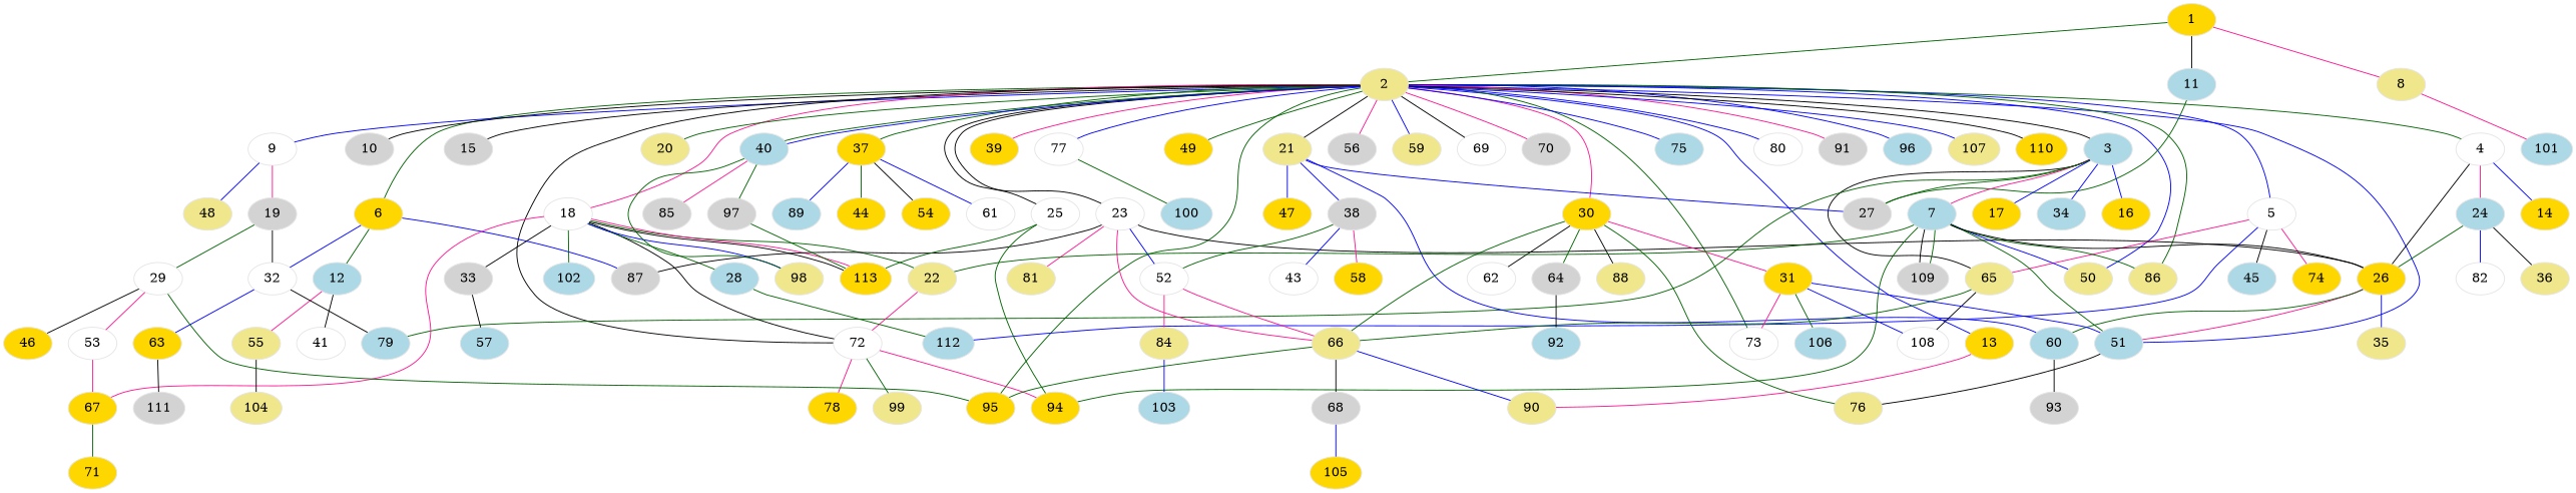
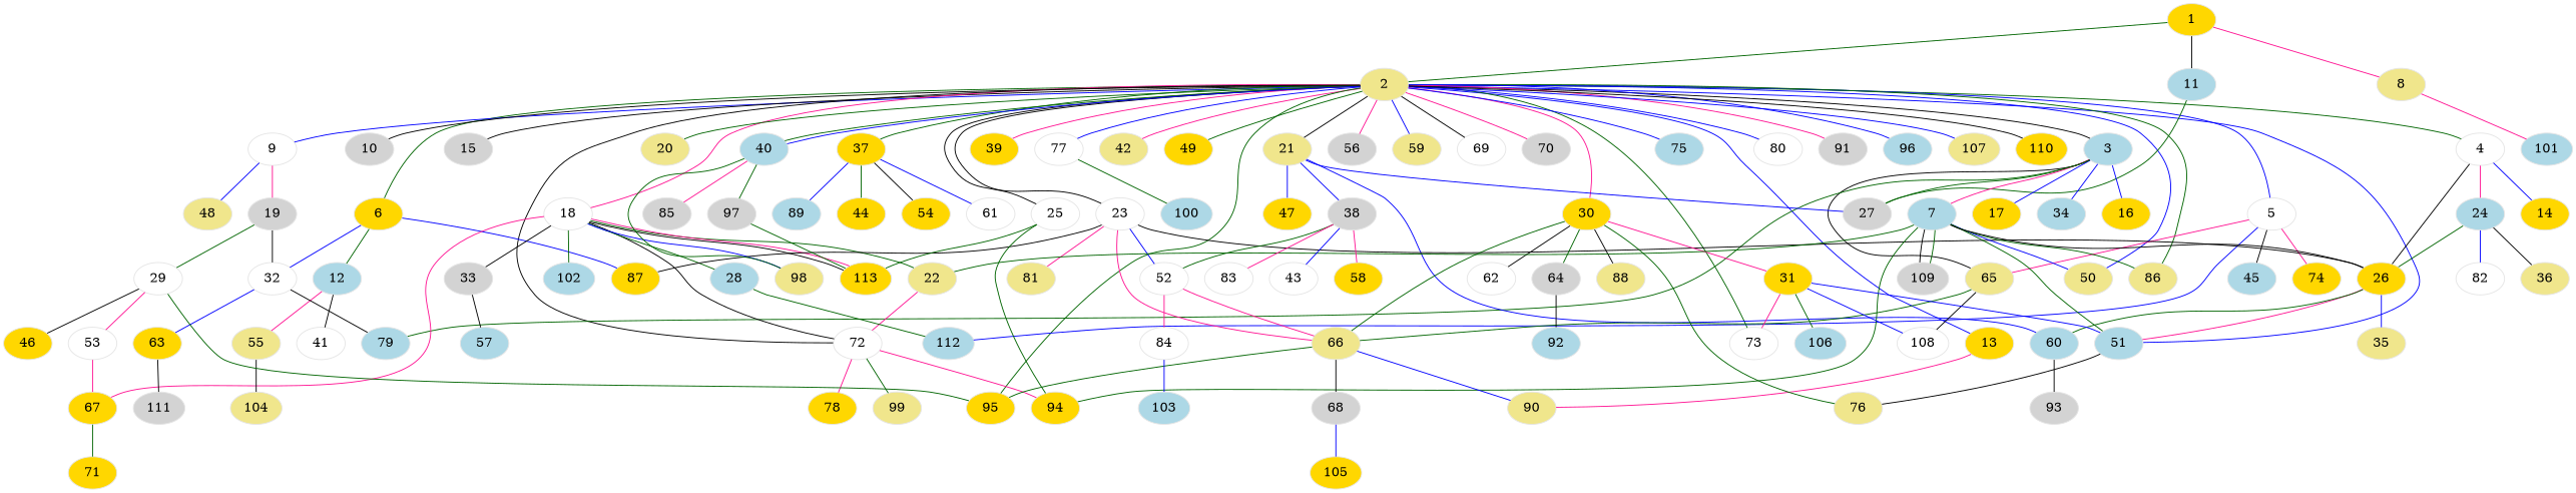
  graph {
    node [color=gray90 fillcolor=gold style=filled]
    edge [color=darkgreen]
    2 [fillcolor=khaki]
    1
    8 [fillcolor=khaki]
    11 [fillcolor=lightblue]
    3 [fillcolor=lightblue]
    4 [fillcolor=white]
    5 [fillcolor=white]
    6
    9 [fillcolor=white]
    10 [fillcolor=lightgrey]
    13
    15 [fillcolor=lightgrey]
    18 [fillcolor=white]
    20 [fillcolor=khaki]
    21 [fillcolor=khaki]
    23 [fillcolor=white]
    25 [fillcolor=white]
    30
    37
    39
    40 [fillcolor=lightblue]
+   42 [fillcolor=khaki]
    49
    50 [fillcolor=khaki]
    51 [fillcolor=lightblue]
    56 [fillcolor=lightgrey]
    59 [fillcolor=khaki]
    69 [fillcolor=white]
    70 [fillcolor=lightgrey]
    72 [fillcolor=white]
    73 [fillcolor=white]
    75 [fillcolor=lightblue]
    77 [fillcolor=white]
    80 [fillcolor=white]
    86 [fillcolor=khaki]
    91 [fillcolor=lightgrey]
    95
    96 [fillcolor=lightblue]
    107 [fillcolor=khaki]
    110
    101 [fillcolor=lightblue]
    27 [fillcolor=lightgrey]
    7 [fillcolor=lightblue]
    16
    17
    34 [fillcolor=lightblue]
    65 [fillcolor=khaki]
    79 [fillcolor=lightblue]
    26
    14
    24 [fillcolor=lightblue]
    45 [fillcolor=lightblue]
    74
    112 [fillcolor=lightblue]
    12 [fillcolor=lightblue]
    32 [fillcolor=white]
-   87 [fillcolor=lightgrey]
+   87
    19 [fillcolor=lightgrey]
    48 [fillcolor=khaki]
    90 [fillcolor=khaki]
    22 [fillcolor=khaki]
    28 [fillcolor=lightblue]
    33 [fillcolor=lightgrey]
    67
    98 [fillcolor=khaki]
    102 [fillcolor=lightblue]
    113
    38 [fillcolor=lightgrey]
    47
    60 [fillcolor=lightblue]
    52 [fillcolor=white]
    66 [fillcolor=khaki]
    81 [fillcolor=khaki]
    94
    31
    62 [fillcolor=white]
    64 [fillcolor=lightgrey]
    76 [fillcolor=khaki]
    88 [fillcolor=khaki]
    44
    54
    61 [fillcolor=white]
    89 [fillcolor=lightblue]
    85 [fillcolor=lightgrey]
    97 [fillcolor=lightgrey]
    78
    99 [fillcolor=khaki]
    100 [fillcolor=lightblue]
    109 [fillcolor=lightgrey]
    35 [fillcolor=khaki]
    108 [fillcolor=white]
    36 [fillcolor=khaki]
    82 [fillcolor=white]
    41 [fillcolor=white]
    55 [fillcolor=khaki]
    63
    29 [fillcolor=white]
    104 [fillcolor=khaki]
    57 [fillcolor=lightblue]
    71
    46
    53 [fillcolor=white]
    43 [fillcolor=white]
    58
+   83 [fillcolor=white]
    93 [fillcolor=lightgrey]
-   84 [fillcolor=khaki]
+   84 [fillcolor=white]
    68 [fillcolor=lightgrey]
    106 [fillcolor=lightblue]
    92 [fillcolor=lightblue]
    111 [fillcolor=lightgrey]
    103 [fillcolor=lightblue]
    105
    2 -- 3 [color=black]
    2 -- 4
    2 -- 5 [color=blue]
    2 -- 6
    2 -- 9 [color=blue]
    2 -- 10 [color=black]
    2 -- 13 [color=blue]
    2 -- 15 [color=black]
    2 -- 18 [color=deeppink]
    2 -- 20
    2 -- 21 [color=black]
    2 -- 23 [color=black]
    2 -- 25 [color=black]
    2 -- 30 [color=deeppink]
    2 -- 37
    2 -- 39 [color=deeppink]
    2 -- 40
    2 -- 40 [color=blue]
+   2 -- 42 [color=deeppink]
    2 -- 49
    2 -- 50 [color=blue]
    2 -- 51 [color=blue]
    2 -- 56 [color=deeppink]
    2 -- 59 [color=blue]
    2 -- 69 [color=black]
    2 -- 70 [color=deeppink]
    2 -- 72 [color=black]
    2 -- 73
    2 -- 75 [color=blue]
    2 -- 77 [color=blue]
    2 -- 80 [color=blue]
    2 -- 86
    2 -- 91 [color=deeppink]
    2 -- 95
    2 -- 96 [color=blue]
    2 -- 107 [color=blue]
    2 -- 110 [color=black]
    1 -- 2
    1 -- 8 [color=deeppink]
    1 -- 11 [color=black]
    8 -- 101 [color=deeppink]
    11 -- 27
    3 -- 27
    3 -- 7 [color=deeppink]
    3 -- 16 [color=blue]
    3 -- 17 [color=blue]
    3 -- 34 [color=blue]
    3 -- 65 [color=black]
    3 -- 79
    4 -- 26 [color=black]
    4 -- 14 [color=blue]
    4 -- 24 [color=deeppink]
    5 -- 65 [color=deeppink]
    5 -- 45 [color=black]
    5 -- 74 [color=deeppink]
    5 -- 112 [color=blue]
    6 -- 12
    6 -- 32 [color=blue]
    6 -- 87 [color=blue]
    9 -- 19 [color=deeppink]
    9 -- 48 [color=blue]
    13 -- 90 [color=deeppink]
    18 -- 72 [color=black]
    18 -- 22
    18 -- 28
    18 -- 33 [color=black]
    18 -- 67 [color=deeppink]
    18 -- 98 [color=blue]
    18 -- 102
    18 -- 113 [color=black]
    18 -- 113 [color=deeppink]
    21 -- 27 [color=blue]
    21 -- 38 [color=blue]
    21 -- 47 [color=blue]
    21 -- 60 [color=blue]
    23 -- 26 [color=black]
    23 -- 87 [color=black]
    23 -- 52 [color=blue]
    23 -- 66 [color=deeppink]
    23 -- 81 [color=deeppink]
    25 -- 113
    25 -- 94
    30 -- 66
    30 -- 31 [color=deeppink]
    30 -- 62 [color=black]
    30 -- 64
    30 -- 76
    30 -- 88 [color=black]
    37 -- 44
    37 -- 54 [color=black]
    37 -- 61 [color=blue]
    37 -- 89 [color=blue]
    40 -- 98
    40 -- 85 [color=deeppink]
    40 -- 97
    51 -- 76 [color=black]
    72 -- 94 [color=deeppink]
    72 -- 78 [color=deeppink]
    72 -- 99
    77 -- 100
    7 -- 50 [color=blue]
    7 -- 51
    7 -- 86
    7 -- 26 [color=black]
    7 -- 22
    7 -- 94
    7 -- 109 [color=black]
    7 -- 109
    65 -- 66
    65 -- 108 [color=black]
    26 -- 51 [color=deeppink]
    26 -- 60
    26 -- 35 [color=blue]
    24 -- 26
    24 -- 36 [color=black]
    24 -- 82 [color=blue]
    12 -- 41 [color=black]
    12 -- 55 [color=deeppink]
    32 -- 79 [color=black]
    32 -- 63 [color=blue]
    19 -- 32 [color=black]
    19 -- 29
    22 -- 72 [color=deeppink]
    28 -- 112
    33 -- 57 [color=black]
    67 -- 71
    38 -- 52
    38 -- 43 [color=blue]
    38 -- 58 [color=deeppink]
+   38 -- 83 [color=deeppink]
    60 -- 93 [color=black]
    52 -- 66 [color=deeppink]
    52 -- 84 [color=deeppink]
    66 -- 95
    66 -- 90 [color=blue]
    66 -- 68 [color=black]
    31 -- 51 [color=blue]
    31 -- 73 [color=deeppink]
    31 -- 108 [color=blue]
    31 -- 106
    64 -- 92 [color=black]
    97 -- 113
    55 -- 104 [color=black]
    63 -- 111 [color=black]
    29 -- 95
    29 -- 46 [color=black]
    29 -- 53 [color=deeppink]
    53 -- 67 [color=deeppink]
    84 -- 103 [color=blue]
    68 -- 105 [color=blue]
  }
